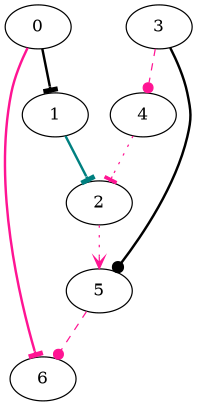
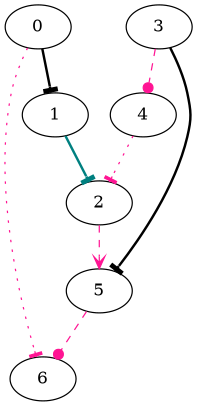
  digraph {
    edge [arrowhead=tee color=deeppink style=bold]
    0
    1
    6
    2
    5
    3
    4
    0 -> 1 [color=black]
-   0 -> 6
+   0 -> 6 [style=dotted]
    1 -> 2 [color=teal]
-   2 -> 5 [arrowhead=vee style=dotted]
+   2 -> 5 [arrowhead=vee style=dashed]
    5 -> 6 [arrowhead=dot style=dashed]
-   3 -> 5 [arrowhead=dot color=black]
+   3 -> 5 [color=black]
    3 -> 4 [arrowhead=dot style=dashed]
    4 -> 2 [style=dotted]
  }
